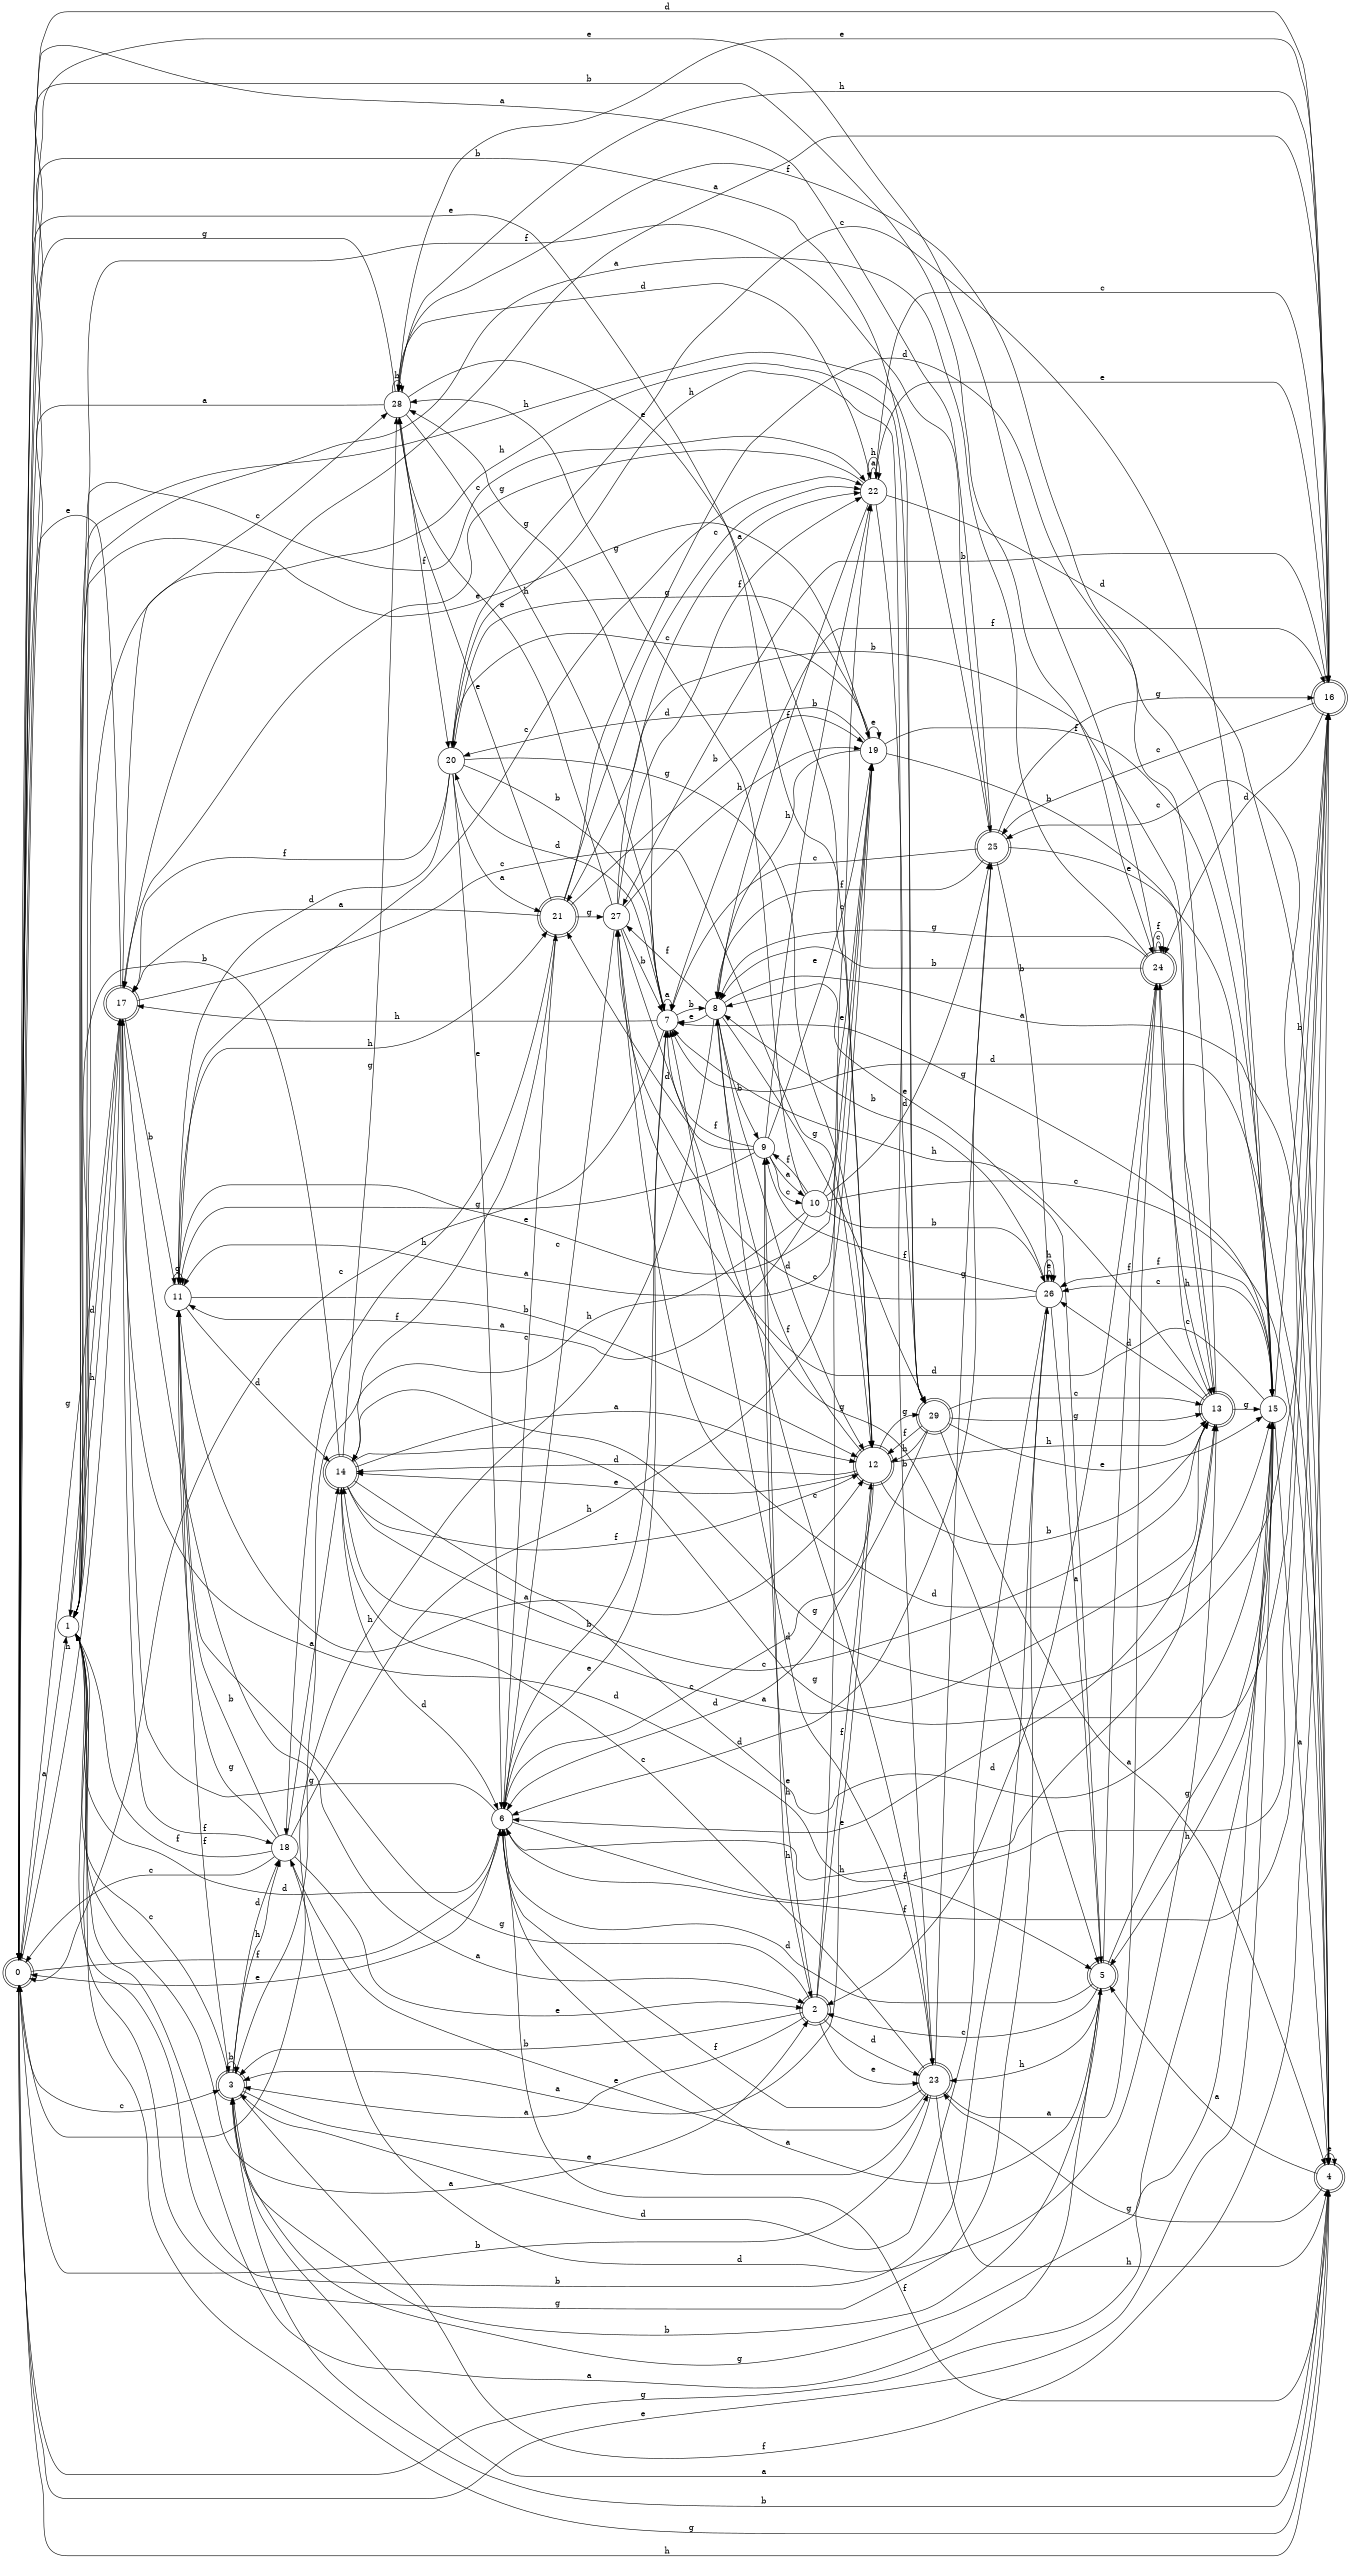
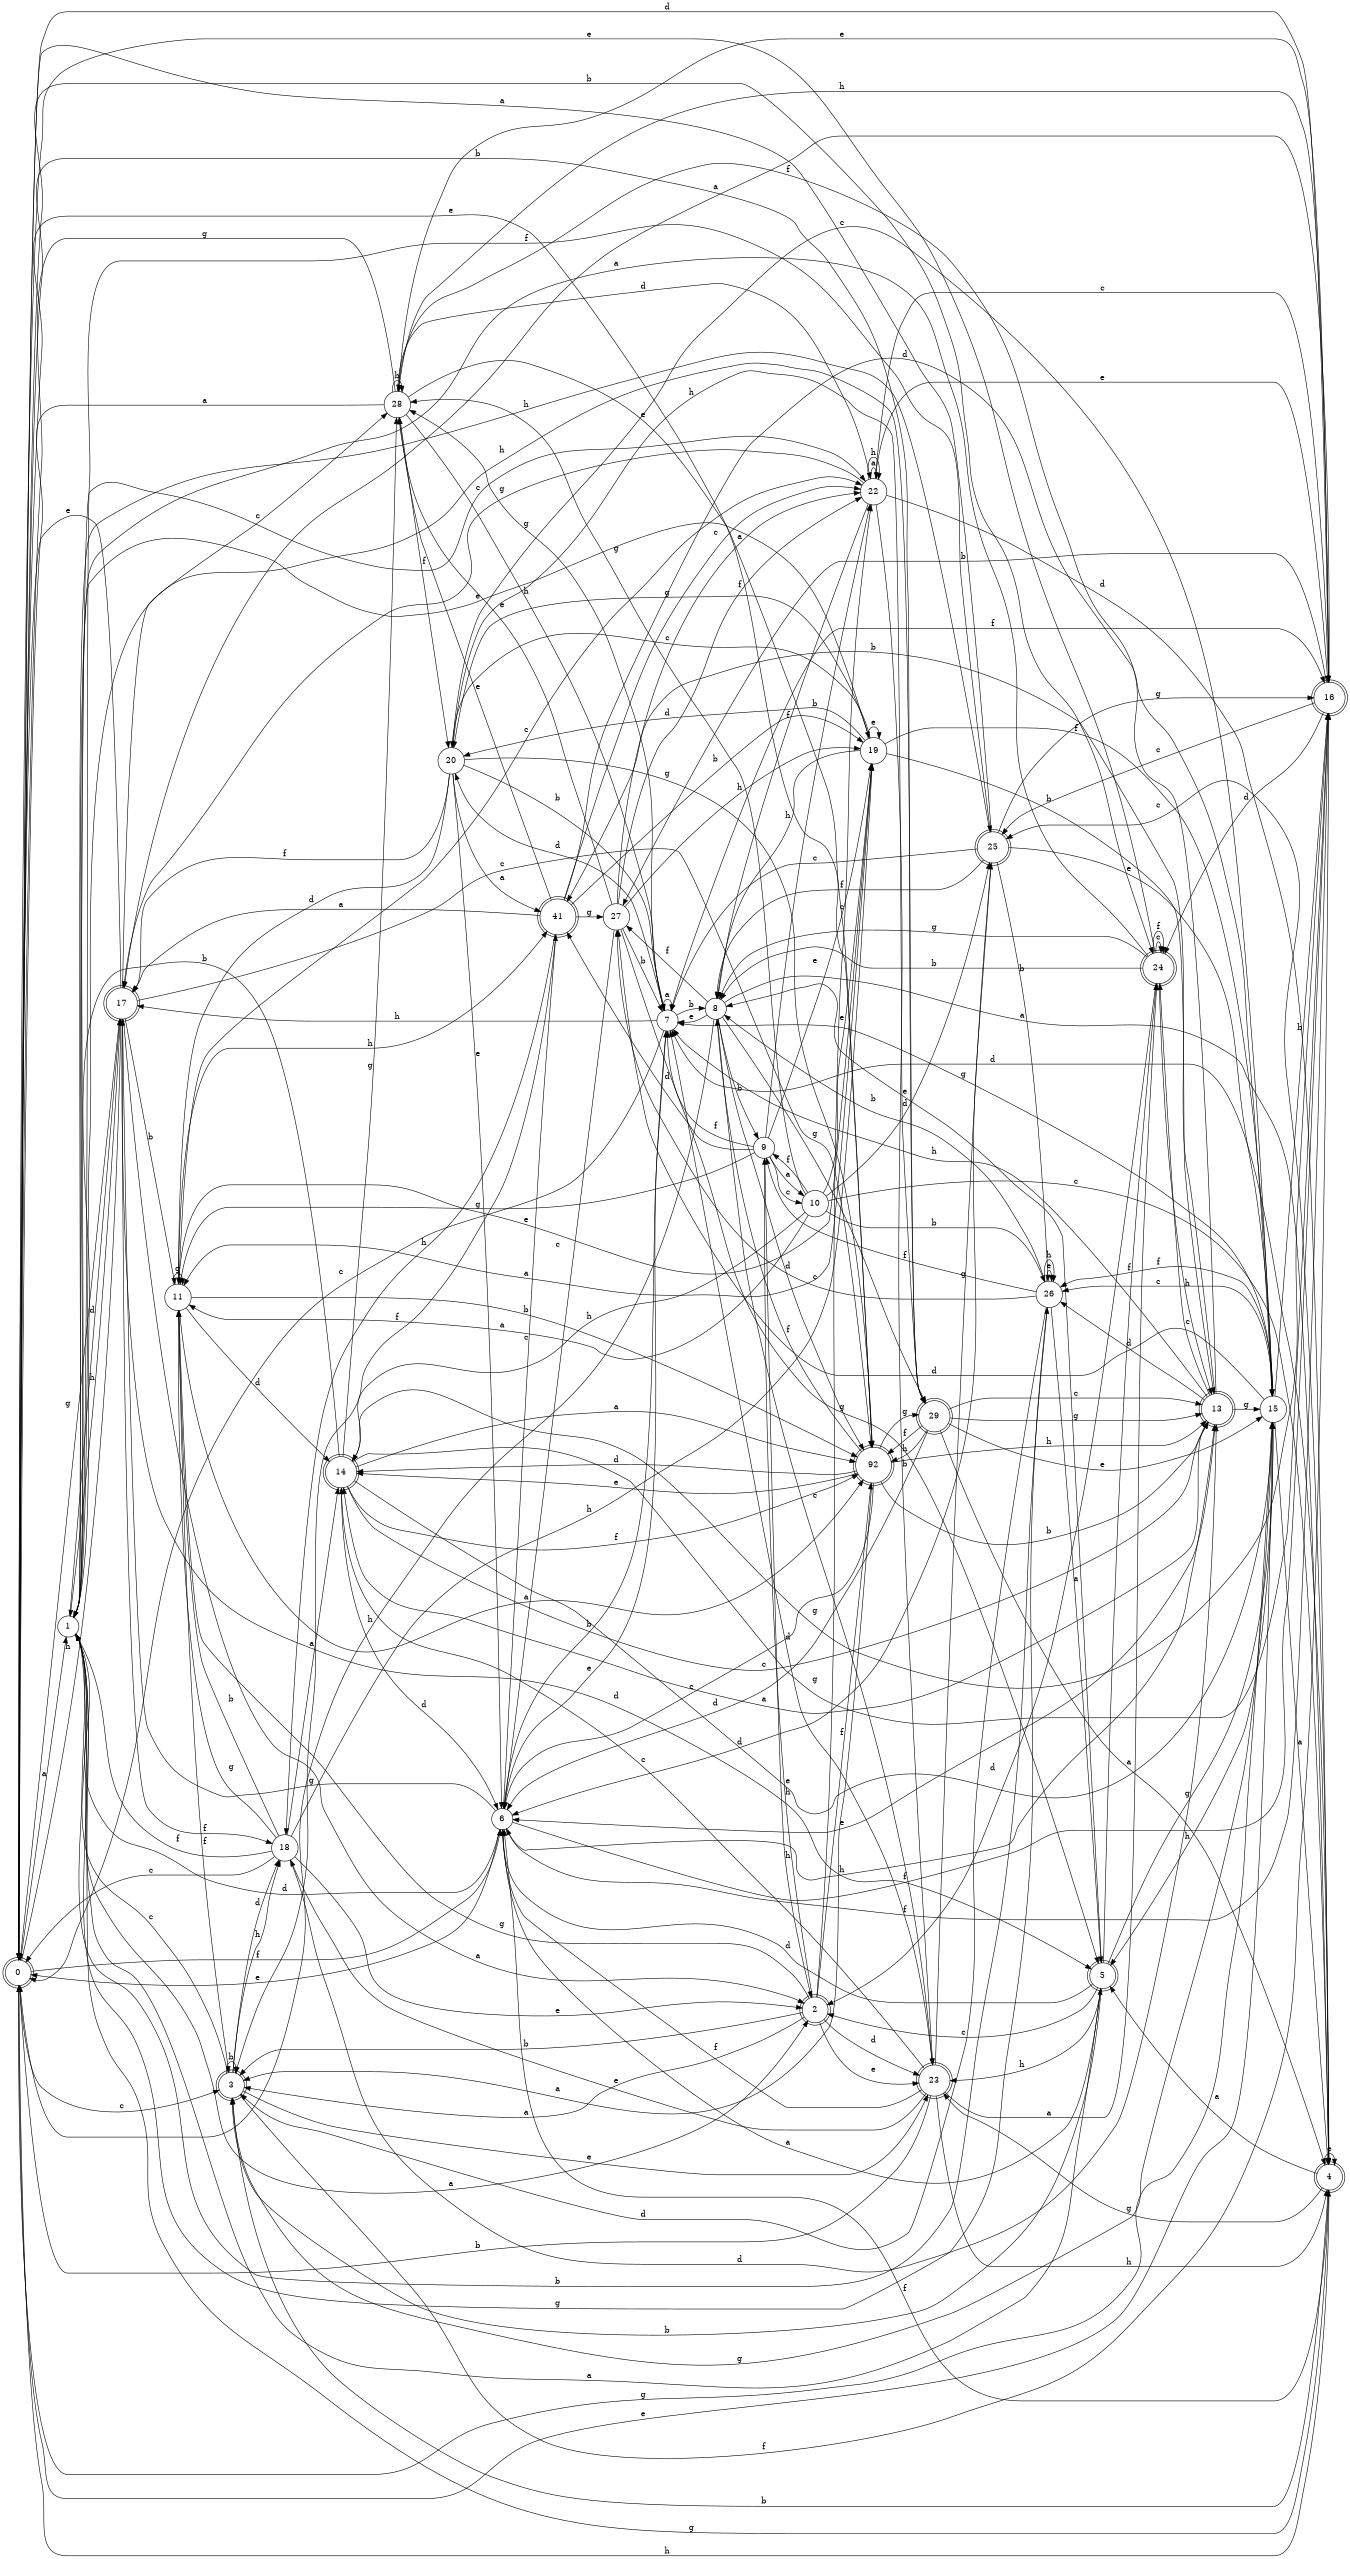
  digraph {
    rankdir=LR
    node [color=black fillcolor=white shape=doublecircle style="rounded,filled"]
    n1 [label=0]
    n2 [label=1 shape=circle style=filled]
    n3 [label=3]
    n4 [label=6 shape=circle style=filled]
-   n5 [label=12]
+   n5 [label=92]
    n6 [label=15 shape=circle style=filled]
    n7 [label=16]
    n8 [label=17]
    n9 [label=24]
    n10 [label=2]
    n11 [label=4]
    n12 [label=19 shape=circle style=filled]
    n13 [label=22 shape=circle style=filled]
    n14 [label=25]
    n15 [label=26 shape=circle style=filled]
    n16 [label=29]
    n17 [label=23]
    n18 [label=18 shape=circle style=filled]
    n19 [label=5]
    n20 [label=7 shape=circle style=filled]
    n21 [label=13]
-   n22 [label=21]
+   n22 [label=41]
    n23 [label=8 shape=circle style=filled]
    n24 [label=14]
    n25 [label=27 shape=circle style=filled]
    n26 [label=28 shape=circle style=filled]
    n27 [label=11 shape=circle style=filled]
    n28 [label=9 shape=circle style=filled]
    n29 [label=20 shape=circle style=filled]
    n30 [label=10 shape=circle style=filled]
    n1 -> n2 [label=a]
    n1 -> n3 [label=c]
    n1 -> n4 [label=f]
    n1 -> n5 [label=e]
    n1 -> n6 [label=g]
    n1 -> n7 [label=d]
    n1 -> n8 [label=h]
    n1 -> n9 [label=b]
    n2 -> n8 [label=d]
    n2 -> n10 [label=a]
    n2 -> n11 [label=g]
    n2 -> n12 [label=e]
    n2 -> n13 [label=c]
    n2 -> n14 [label=f]
    n2 -> n15 [label=b]
    n2 -> n16 [label=h]
    n3 -> n2 [label=c]
    n3 -> n3 [label=b]
    n3 -> n6 [label=g]
    n3 -> n7 [label=f]
-   n3 -> n11 [label=a]
    n3 -> n17 [label=e]
    n3 -> n18 [label=d]
    n3 -> n18 [label=h]
    n4 -> n1 [label=e]
    n4 -> n2 [label=d]
    n4 -> n7 [label=f]
    n4 -> n8 [label=g]
    n4 -> n19 [label=a]
    n4 -> n20 [label=b]
    n4 -> n21 [label=h]
    n4 -> n22 [label=c]
    n5 -> n3 [label=a]
    n5 -> n4 [label=c]
    n5 -> n16 [label=g]
    n5 -> n21 [label=b]
    n5 -> n21 [label=h]
    n5 -> n23 [label=f]
    n5 -> n24 [label=d]
    n5 -> n24 [label=e]
    n6 -> n1 [label=e]
    n6 -> n7 [label=b]
    n6 -> n11 [label=a]
    n6 -> n15 [label=c]
    n6 -> n15 [label=f]
    n6 -> n19 [label=h]
    n6 -> n20 [label=g]
    n6 -> n25 [label=d]
    n7 -> n4 [label=f]
    n7 -> n8 [label=a]
    n7 -> n9 [label=d]
    n7 -> n14 [label=c]
    n7 -> n24 [label=g]
    n7 -> n25 [label=b]
    n7 -> n26 [label=e]
    n7 -> n26 [label=h]
    n8 -> n1 [label=e]
    n8 -> n1 [label=g]
    n8 -> n2 [label=h]
    n8 -> n5 [label=c]
    n8 -> n10 [label=a]
    n8 -> n18 [label=f]
    n8 -> n19 [label=d]
    n8 -> n26 [label=c]
    n8 -> n27 [label=b]
    n9 -> n1 [label=e]
    n9 -> n2 [label=a]
    n9 -> n9 [label=c]
    n9 -> n9 [label=f]
    n9 -> n10 [label=d]
    n9 -> n21 [label=h]
    n9 -> n23 [label=b]
    n9 -> n23 [label=g]
    n10 -> n3 [label=a]
    n10 -> n3 [label=b]
    n10 -> n5 [label=f]
    n10 -> n13 [label=c]
    n10 -> n17 [label=d]
    n10 -> n17 [label=e]
    n10 -> n27 [label=g]
    n10 -> n28 [label=h]
    n11 -> n1 [label=h]
    n11 -> n3 [label=b]
    n11 -> n4 [label=f]
    n11 -> n11 [label=e]
    n11 -> n14 [label=c]
    n11 -> n17 [label=g]
    n11 -> n19 [label=a]
    n11 -> n20 [label=d]
    n12 -> n6 [label=f]
    n12 -> n12 [label=e]
    n12 -> n21 [label=b]
    n12 -> n23 [label=h]
    n12 -> n27 [label=a]
    n12 -> n29 [label=c]
    n12 -> n29 [label=d]
    n12 -> n29 [label=g]
    n13 -> n7 [label=c]
    n13 -> n7 [label=e]
    n13 -> n8 [label=g]
    n13 -> n11 [label=d]
    n13 -> n13 [label=a]
    n13 -> n13 [label=h]
    n13 -> n17 [label=b]
    n13 -> n23 [label=f]
    n14 -> n1 [label=a]
    n14 -> n2 [label=h]
    n14 -> n4 [label=d]
    n14 -> n6 [label=e]
    n14 -> n7 [label=g]
    n14 -> n15 [label=b]
    n14 -> n20 [label=c]
    n14 -> n23 [label=f]
    n15 -> n2 [label=g]
    n15 -> n3 [label=d]
    n15 -> n15 [label=e]
    n15 -> n15 [label=h]
    n15 -> n19 [label=a]
    n15 -> n23 [label=b]
    n15 -> n25 [label=c]
    n15 -> n28 [label=f]
    n16 -> n1 [label=b]
    n16 -> n4 [label=d]
    n16 -> n5 [label=f]
    n16 -> n5 [label=h]
    n16 -> n6 [label=e]
    n16 -> n11 [label=a]
    n16 -> n21 [label=c]
    n16 -> n21 [label=g]
    n17 -> n1 [label=b]
    n17 -> n4 [label=f]
    n17 -> n9 [label=a]
    n17 -> n11 [label=h]
    n17 -> n14 [label=g]
    n17 -> n18 [label=e]
    n17 -> n20 [label=d]
    n17 -> n24 [label=c]
    n18 -> n1 [label=c]
    n18 -> n2 [label=f]
    n18 -> n10 [label=e]
    n18 -> n12 [label=h]
    n18 -> n21 [label=d]
    n18 -> n24 [label=a]
    n18 -> n27 [label=b]
    n18 -> n27 [label=g]
    n19 -> n2 [label=a]
    n19 -> n3 [label=b]
    n19 -> n4 [label=d]
    n19 -> n6 [label=g]
    n19 -> n9 [label=f]
    n19 -> n10 [label=c]
    n19 -> n17 [label=h]
    n19 -> n23 [label=e]
    n20 -> n1 [label=c]
    n20 -> n4 [label=e]
    n20 -> n7 [label=f]
    n20 -> n8 [label=h]
    n20 -> n20 [label=a]
    n20 -> n23 [label=b]
    n20 -> n26 [label=g]
    n20 -> n29 [label=d]
    n21 -> n4 [label=e]
    n21 -> n6 [label=g]
    n21 -> n9 [label=c]
    n21 -> n15 [label=d]
    n21 -> n20 [label=h]
    n21 -> n22 [label=b]
    n21 -> n24 [label=a]
    n21 -> n26 [label=f]
    n22 -> n3 [label=f]
    n22 -> n6 [label=d]
    n22 -> n8 [label=a]
    n22 -> n12 [label=b]
    n22 -> n13 [label=c]
    n22 -> n18 [label=h]
    n22 -> n25 [label=g]
    n22 -> n26 [label=e]
    n23 -> n1 [label=h]
    n23 -> n5 [label=d]
    n23 -> n11 [label=a]
    n23 -> n16 [label=g]
    n23 -> n17 [label=c]
    n23 -> n20 [label=e]
    n23 -> n25 [label=f]
    n23 -> n28 [label=b]
    n24 -> n2 [label=b]
    n24 -> n4 [label=d]
    n24 -> n5 [label=a]
    n24 -> n5 [label=f]
    n24 -> n6 [label=e]
    n24 -> n7 [label=g]
    n24 -> n21 [label=c]
    n24 -> n26 [label=g]
    n25 -> n4 [label=c]
-   n25 -> n6 [label=d]
    n25 -> n12 [label=h]
    n25 -> n13 [label=a]
    n25 -> n13 [label=f]
    n25 -> n19 [label=g]
    n25 -> n20 [label=b]
    n25 -> n26 [label=e]
    n26 -> n1 [label=a]
    n26 -> n1 [label=g]
    n26 -> n5 [label=e]
    n26 -> n13 [label=d]
    n26 -> n20 [label=h]
    n26 -> n26 [label=b]
    n26 -> n29 [label=f]
    n27 -> n3 [label=f]
    n27 -> n5 [label=a]
    n27 -> n5 [label=b]
    n27 -> n12 [label=e]
    n27 -> n13 [label=c]
    n27 -> n22 [label=h]
    n27 -> n24 [label=d]
    n27 -> n27 [label=g]
    n28 -> n10 [label=h]
    n28 -> n12 [label=e]
    n28 -> n13 [label=b]
    n28 -> n20 [label=f]
    n28 -> n22 [label=d]
    n28 -> n27 [label=g]
    n28 -> n30 [label=a]
    n28 -> n30 [label=c]
    n29 -> n4 [label=e]
    n29 -> n5 [label=g]
    n29 -> n6 [label=c]
    n29 -> n8 [label=f]
    n29 -> n16 [label=h]
    n29 -> n20 [label=b]
    n29 -> n22 [label=a]
    n29 -> n27 [label=d]
    n30 -> n11 [label=c]
    n30 -> n12 [label=e]
    n30 -> n14 [label=d]
    n30 -> n15 [label=b]
    n30 -> n24 [label=h]
    n30 -> n26 [label=g]
    n30 -> n27 [label=a]
    n30 -> n28 [label=f]
  }
